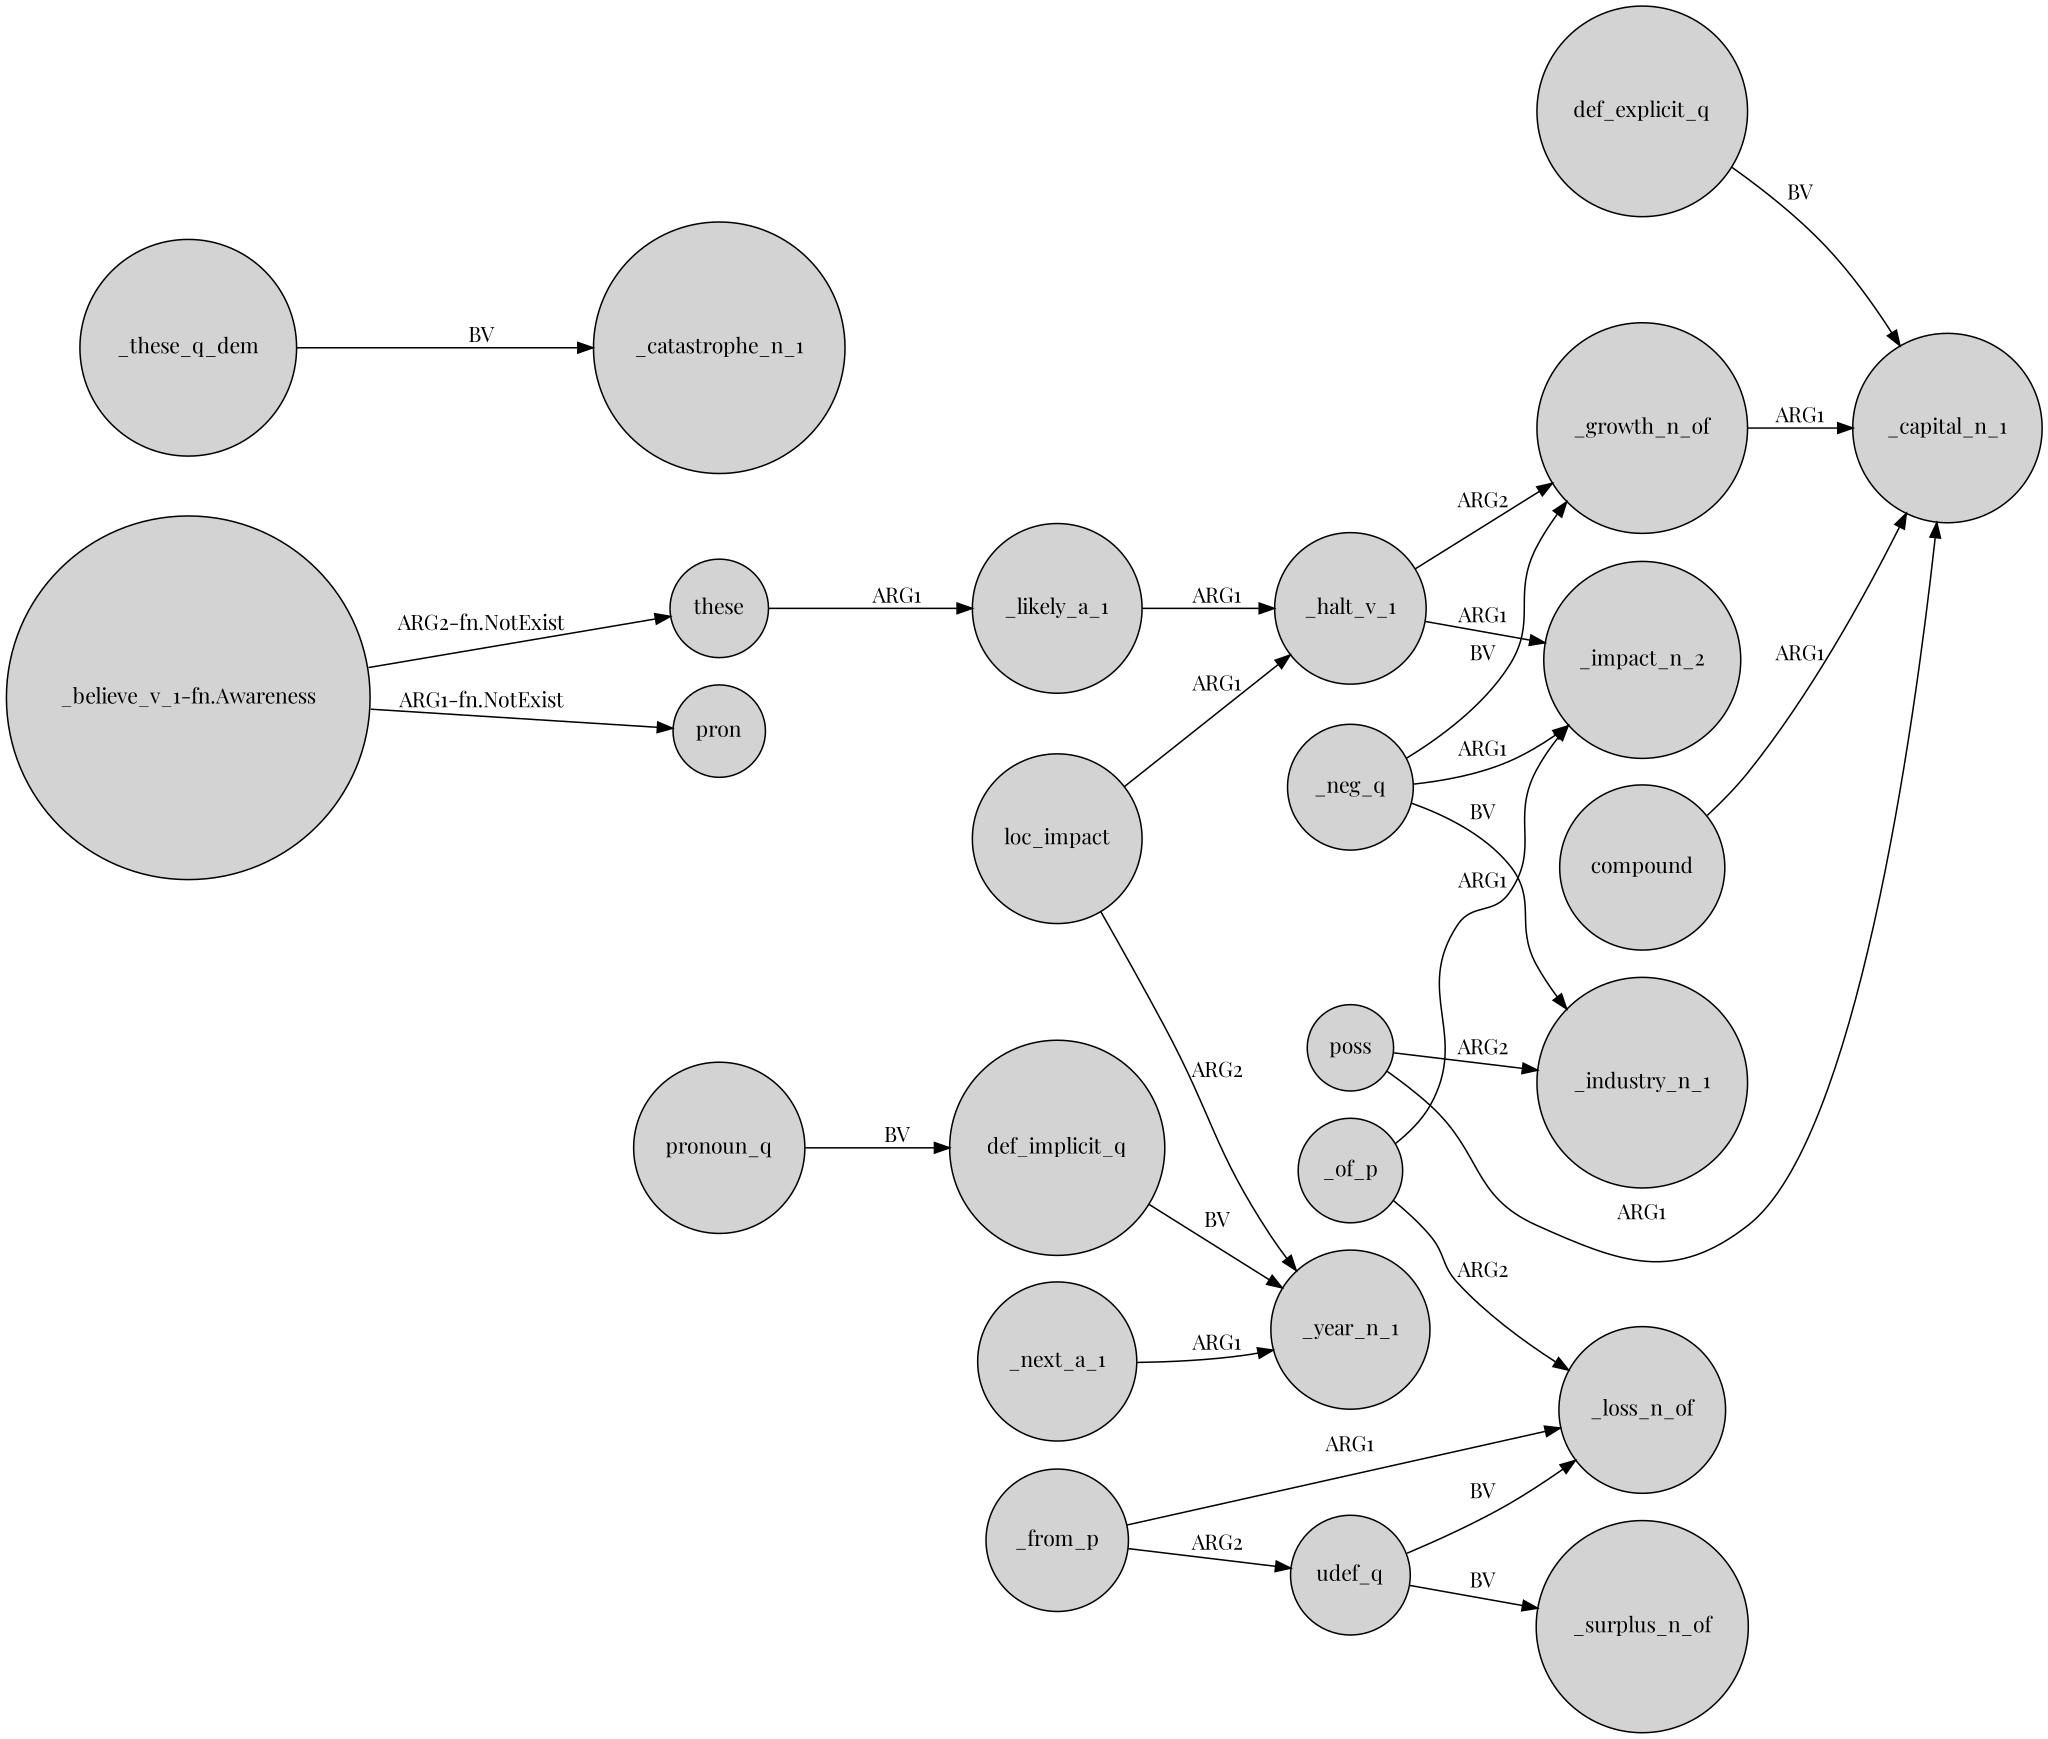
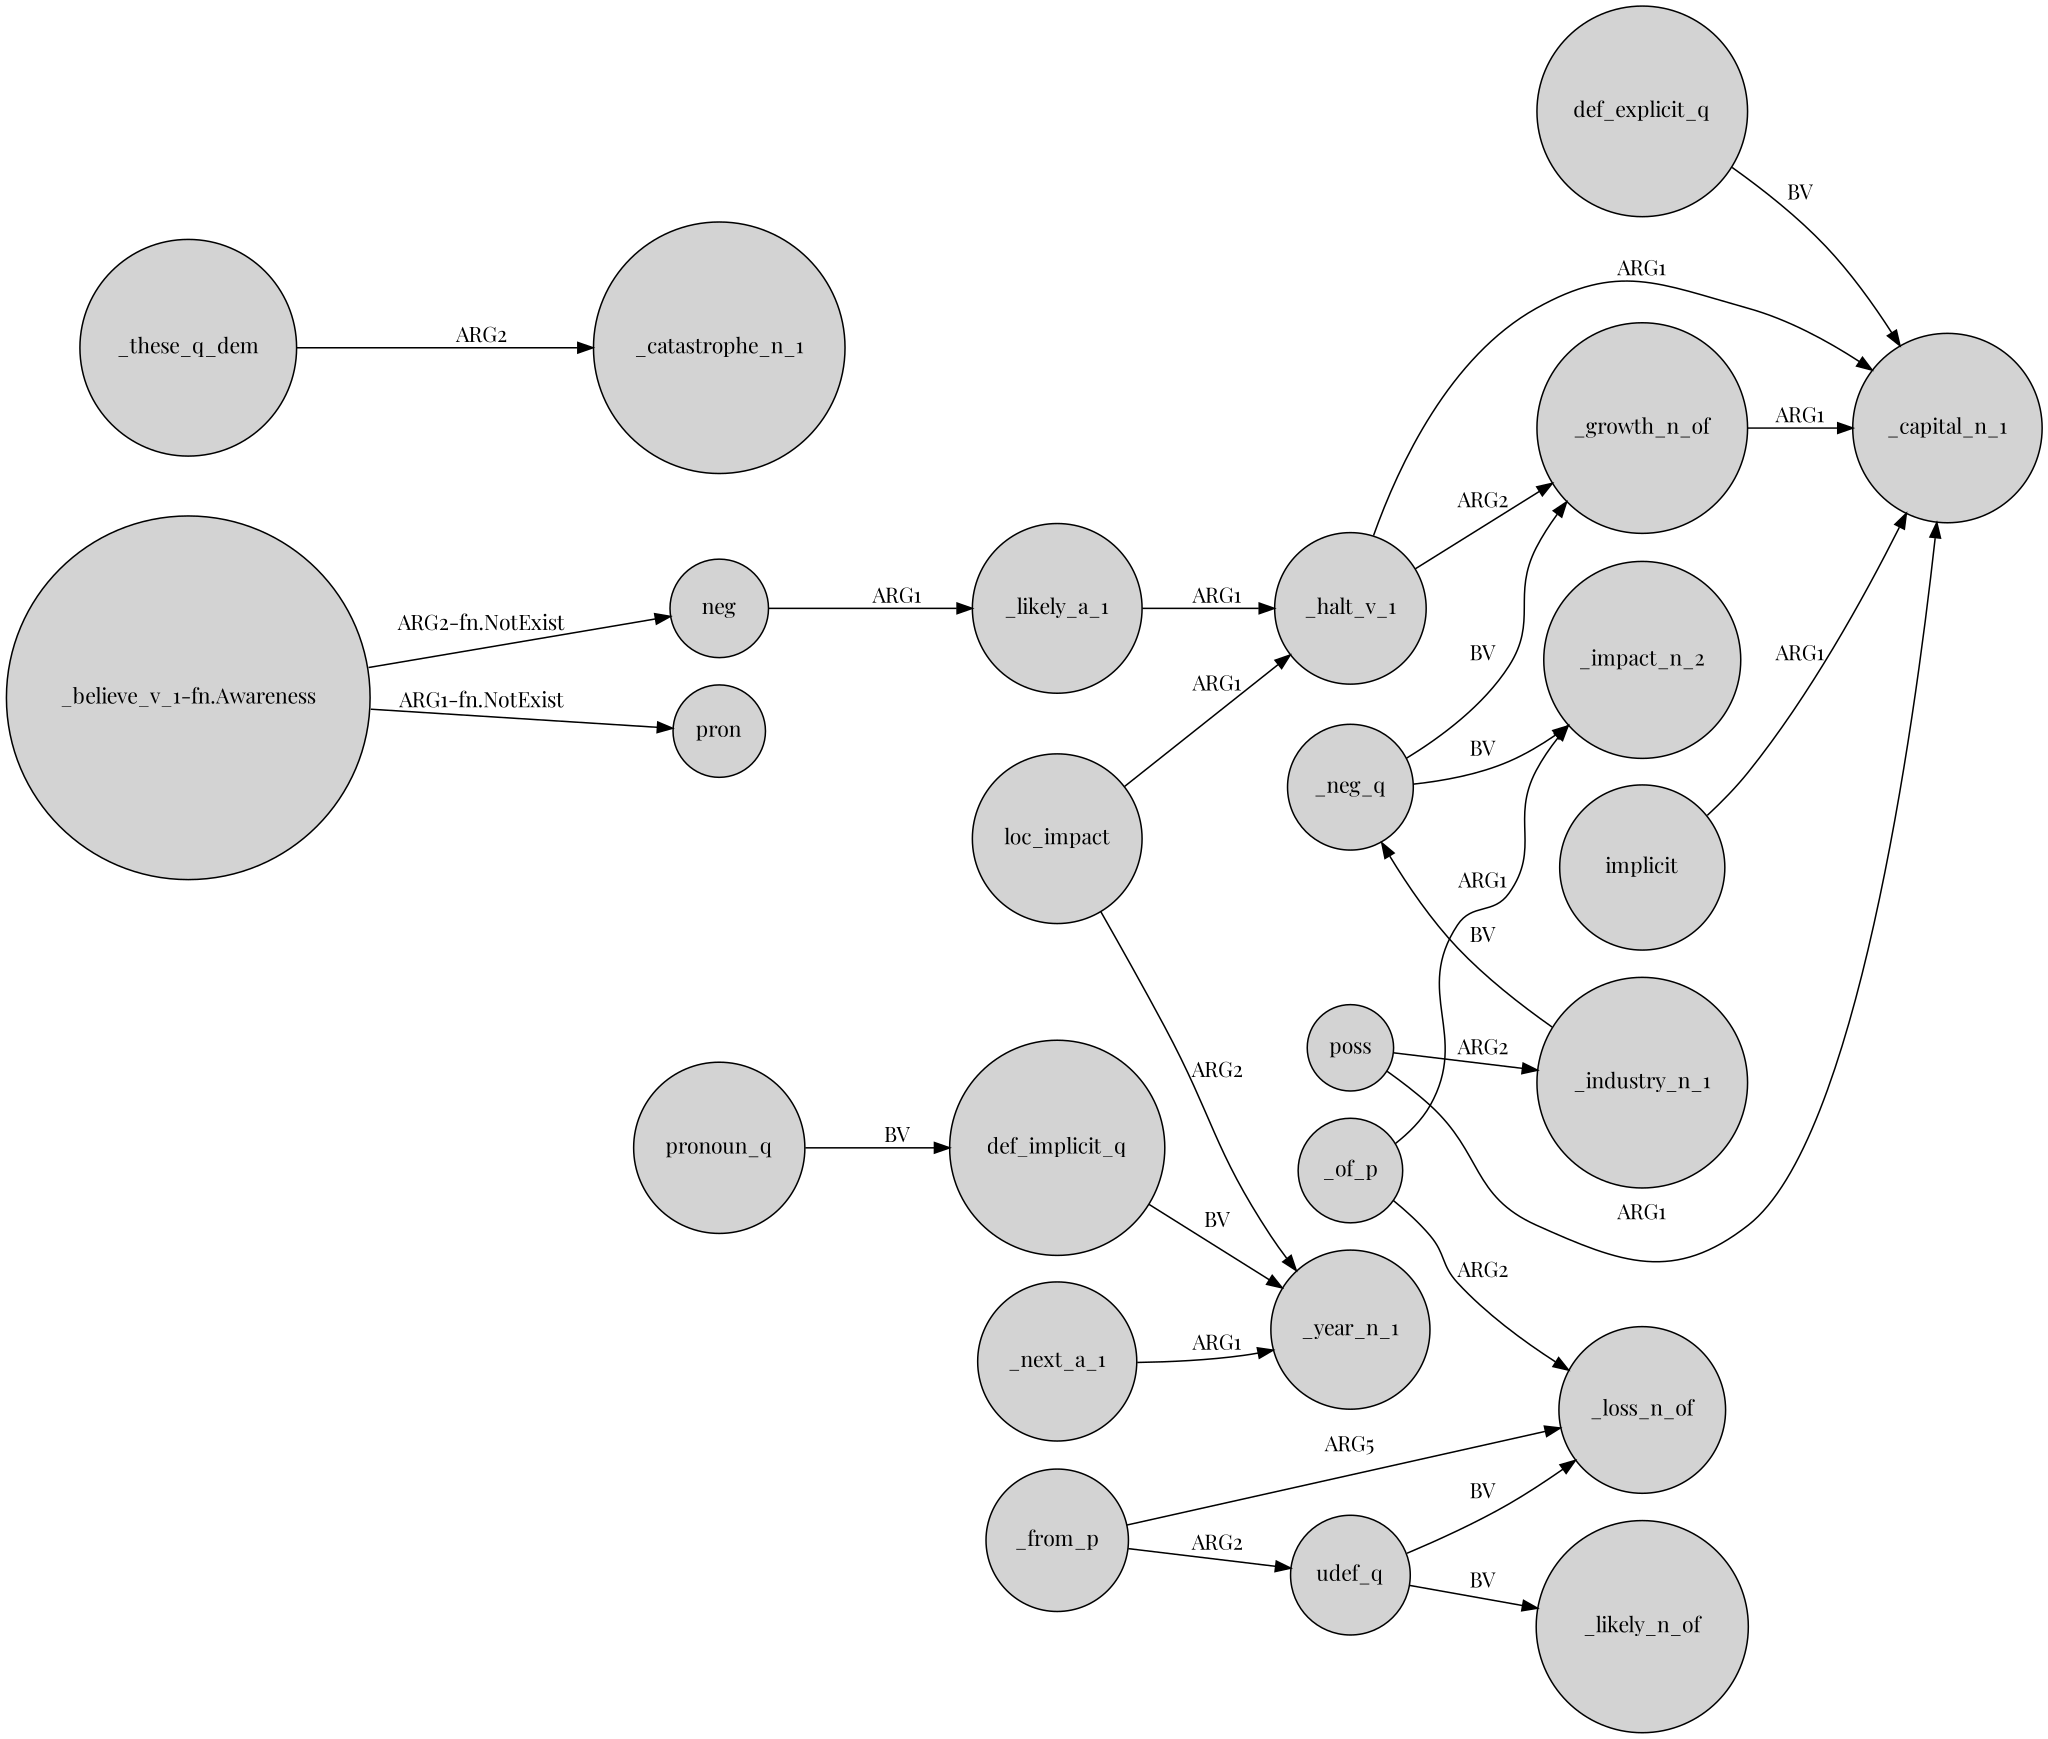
  digraph {
    fontname="Playfair Display"
    rankdir=LR
    node [fontname="Playfair Display" shape=circle style=filled]
    edge [fontname="Playfair Display"]
    def_explicit_q
    _capital_n_1
    _from_p
    _loss_n_of
    udef_q
    def_implicit_q
    _year_n_1
    n8 [label=_neg_q]
    n9 [label=_impact_n_2]
    _growth_n_of
    _industry_n_1
    _halt_v_1
    poss
    "_believe_v_1-fn.Awareness"
-   neg [label=these]
+   neg
    pron
    _likely_a_1
    pronoun_q
    _of_p
-   _surplus_n_of
+   _surplus_n_of [label=_likely_n_of]
    _next_a_1
    n22 [label=loc_impact]
-   compound
+   compound [label=implicit]
    _these_q_dem
    _catastrophe_n_1
    def_explicit_q -> _capital_n_1 [label=BV]
-   _from_p -> _loss_n_of [label=ARG1]
+   _from_p -> _loss_n_of [label=ARG5]
    _from_p -> udef_q [label=ARG2]
    udef_q -> _loss_n_of [label=BV]
    udef_q -> _surplus_n_of [label=BV]
    def_implicit_q -> _year_n_1 [label=BV]
-   n8 -> n9 [label=ARG1]
+   n8 -> n9 [label=BV]
    n8 -> _growth_n_of [label=BV]
-   n8 -> _industry_n_1 [label=BV]
+   _industry_n_1 -> n8 [label=BV]
    _growth_n_of -> _capital_n_1 [label=ARG1]
-   _halt_v_1 -> n9 [label=ARG1]
+   _halt_v_1 -> _capital_n_1 [label=ARG1]
    _halt_v_1 -> _growth_n_of [label=ARG2]
    poss -> _capital_n_1 [label=ARG1]
    poss -> _industry_n_1 [label=ARG2]
    "_believe_v_1-fn.Awareness" -> neg [label="ARG2-fn.NotExist"]
    "_believe_v_1-fn.Awareness" -> pron [label="ARG1-fn.NotExist"]
    neg -> _likely_a_1 [label=ARG1]
    _likely_a_1 -> _halt_v_1 [label=ARG1]
    pronoun_q -> def_implicit_q [label=BV]
    _of_p -> _loss_n_of [label=ARG2]
    _of_p -> n9 [label=ARG1]
    _next_a_1 -> _year_n_1 [label=ARG1]
    n22 -> _year_n_1 [label=ARG2]
    n22 -> _halt_v_1 [label=ARG1]
    compound -> _capital_n_1 [label=ARG1]
-   _these_q_dem -> _catastrophe_n_1 [label=BV]
+   _these_q_dem -> _catastrophe_n_1 [label=ARG2]
  }
